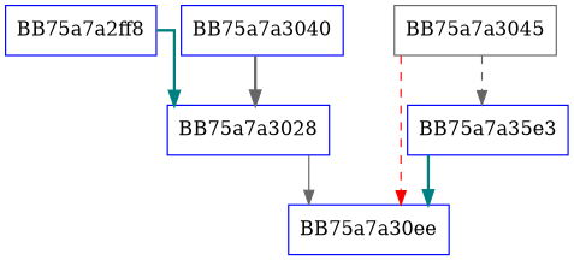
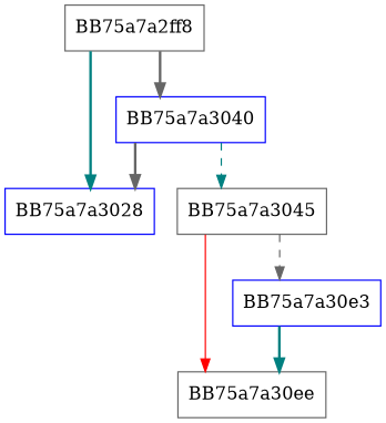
  digraph {
    splines=ortho
    node [color=blue shape=box]
    edge [color=gray40 style=bold]
-   BB75a7a2ff8
+   BB75a7a2ff8 [color=gray40]
    BB75a7a3040
    BB75a7a3028
    BB75a7a3045 [color=gray40]
-   BB75a7a30ee
-   BB75a7a30e3 [label=BB75a7a35e3]
+   BB75a7a30ee [color=gray40]
+   BB75a7a30e3
+   BB75a7a2ff8 -> BB75a7a3040
    BB75a7a2ff8 -> BB75a7a3028 [color=teal]
    BB75a7a3040 -> BB75a7a3028
-   BB75a7a3028 -> BB75a7a30ee [style=solid]
-   BB75a7a3045 -> BB75a7a30ee [color=red style=dashed]
+   BB75a7a3040 -> BB75a7a3045 [color=teal style=dashed]
+   BB75a7a3045 -> BB75a7a30ee [color=red style=solid]
    BB75a7a3045 -> BB75a7a30e3 [style=dashed]
    BB75a7a30e3 -> BB75a7a30ee [color=teal]
  }
